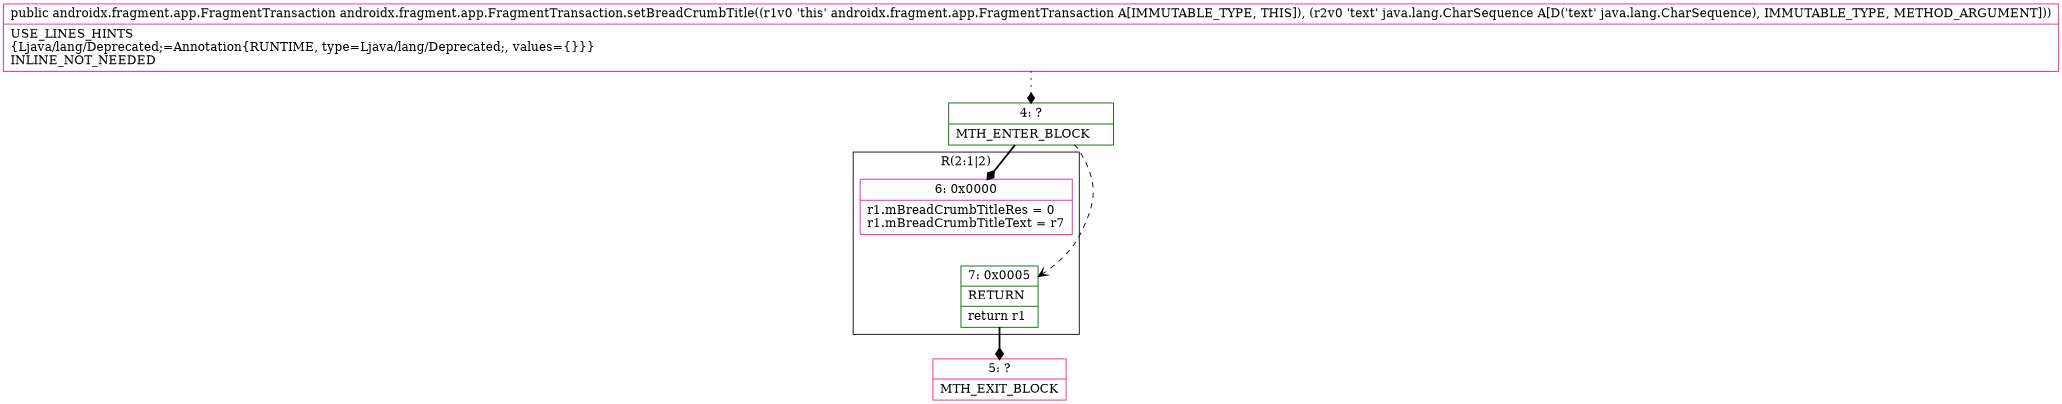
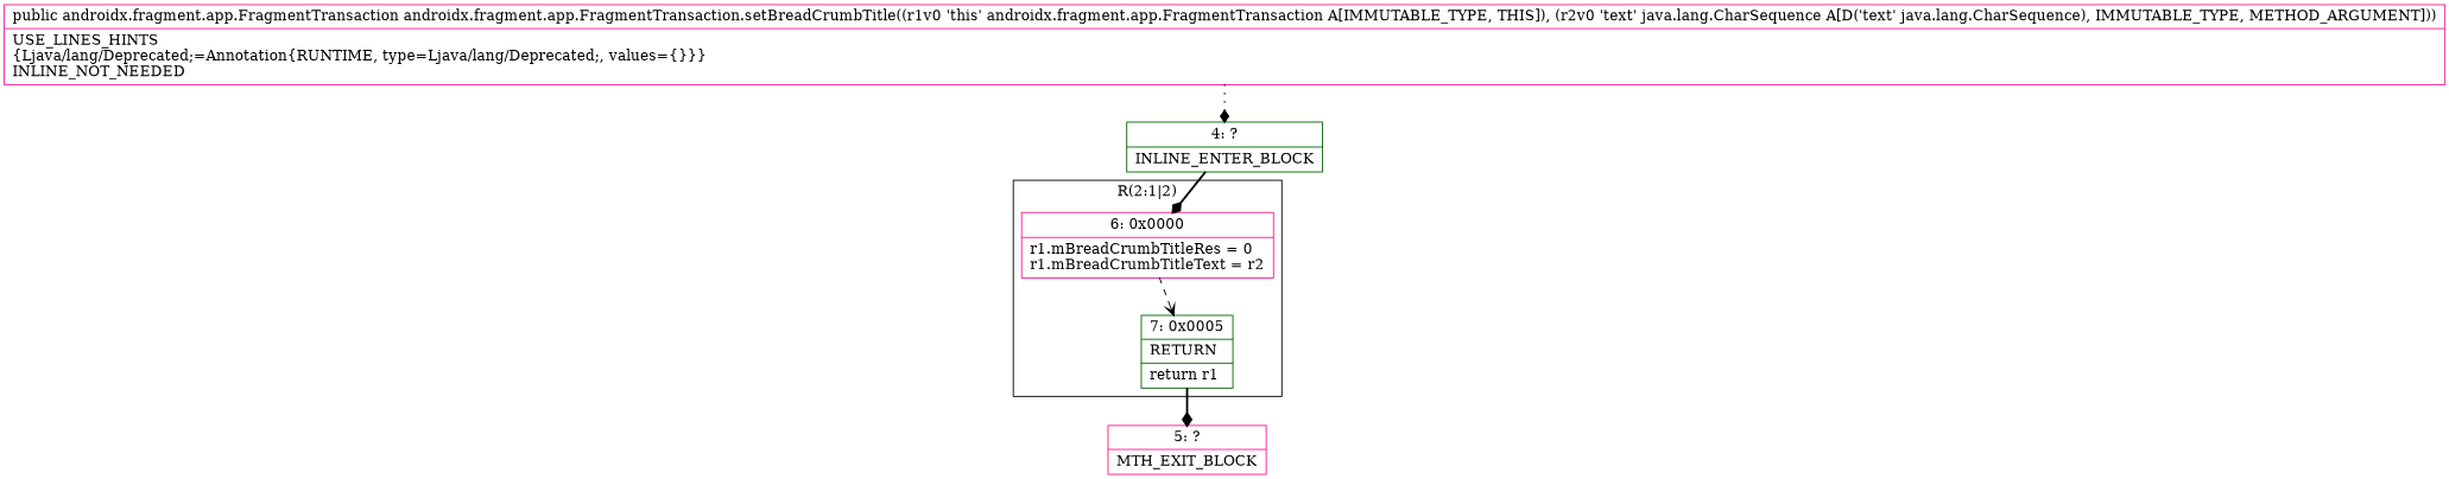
  digraph {
    node [color=deeppink shape=record]
    edge [arrowhead=diamond style=bold]
-   n1 [label="{6\:\ 0x0000|r1.mBreadCrumbTitleRes = 0\lr1.mBreadCrumbTitleText = r7\l}"]
+   n1 [label="{6\:\ 0x0000|r1.mBreadCrumbTitleRes = 0\lr1.mBreadCrumbTitleText = r2\l}"]
    n2 [color=darkgreen label="{7\:\ 0x0005|RETURN\l|return r1\l}"]
    n3 [label="{5\:\ ?|MTH_EXIT_BLOCK\l}"]
-   n4 [color=darkgreen label="{4\:\ ?|MTH_ENTER_BLOCK\l}"]
+   n4 [color=darkgreen label="{4\:\ ?|INLINE_ENTER_BLOCK\l}"]
    n5 [label="{public androidx.fragment.app.FragmentTransaction androidx.fragment.app.FragmentTransaction.setBreadCrumbTitle((r1v0 'this' androidx.fragment.app.FragmentTransaction A[IMMUTABLE_TYPE, THIS]), (r2v0 'text' java.lang.CharSequence A[D('text' java.lang.CharSequence), IMMUTABLE_TYPE, METHOD_ARGUMENT]))  | USE_LINES_HINTS\l\{Ljava\/lang\/Deprecated;=Annotation\{RUNTIME, type=Ljava\/lang\/Deprecated;, values=\{\}\}\}\lINLINE_NOT_NEEDED\l}"]
    subgraph cluster_1 {
      label="R(2:1|2)"
      n1
      n2
    }
-   n4 -> n2 [arrowhead=vee style=dashed]
+   n1 -> n2 [arrowhead=vee style=dashed]
    n2 -> n3
    n4 -> n1
    n5 -> n4 [style=dotted]
  }
